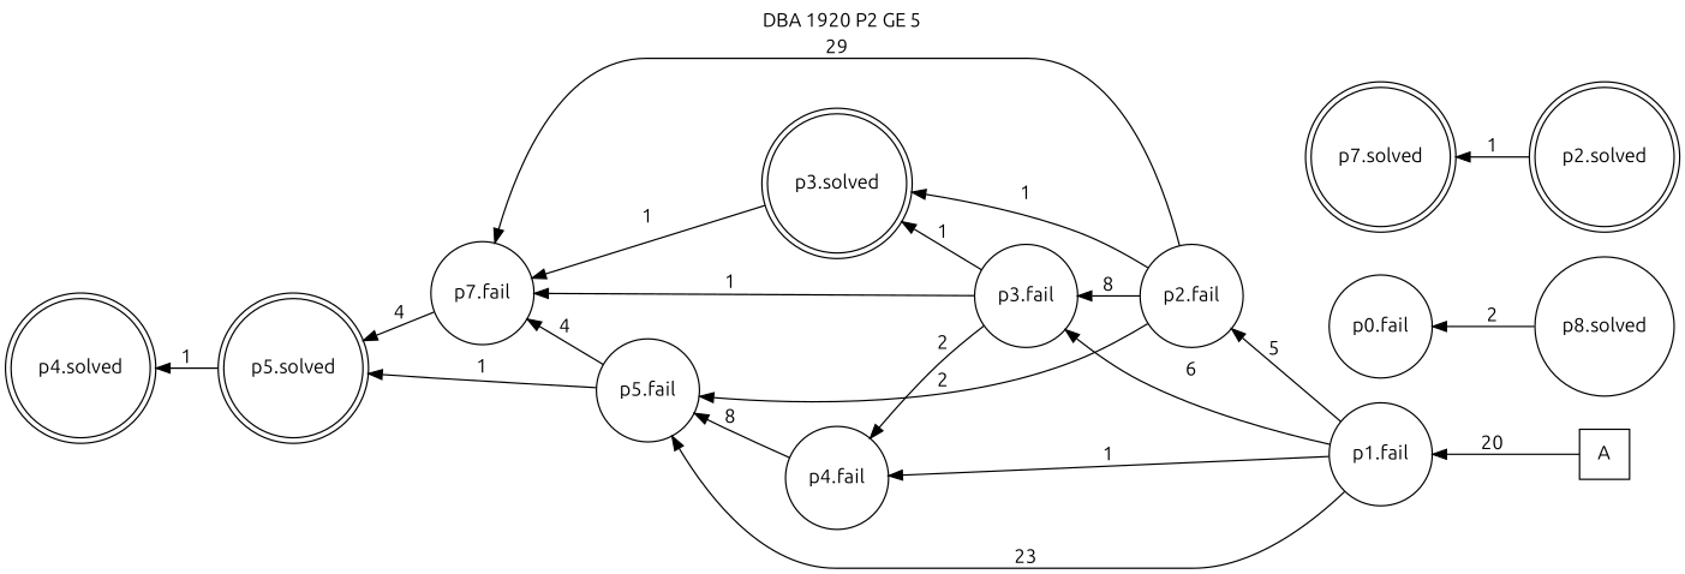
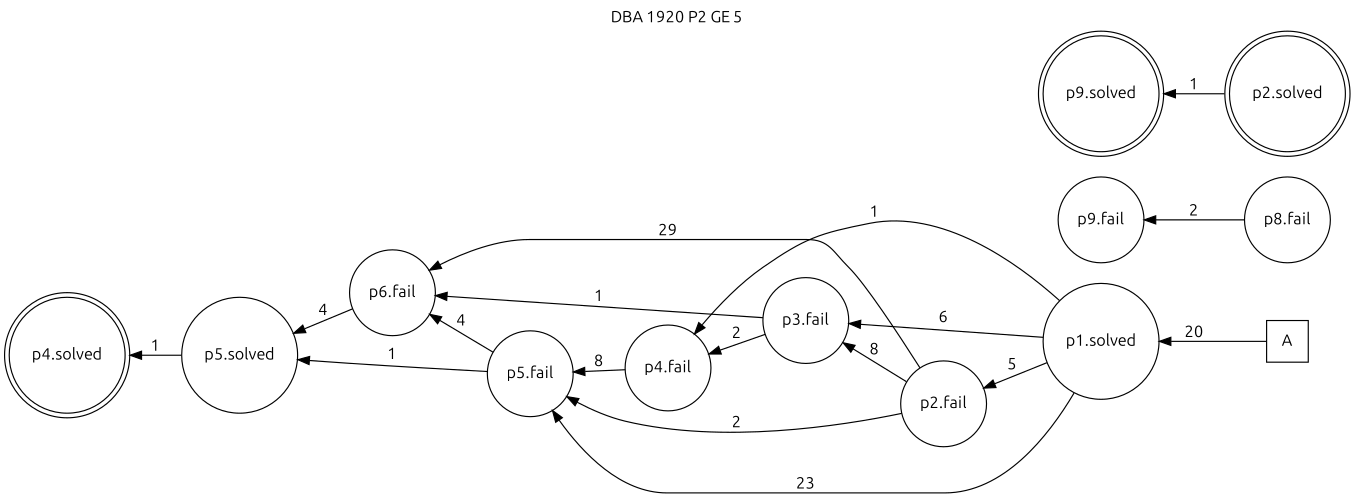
  digraph {
    fontname=Ubuntu
    label=" DBA 1920 P2 GE 5 "
    labelloc=tl
    rankdir=RL
    node [fontname=Ubuntu shape=circle]
    edge [fontname=Ubuntu]
    n1 [label=A shape=square]
-   n2 [label="p1.fail"]
+   n2 [label="p1.solved"]
    n3 [label="p2.fail"]
    n4 [label="p3.fail"]
    n5 [label="p4.fail"]
    n6 [label="p5.fail"]
-   n7 [label="p7.fail"]
-   n8 [label="p3.solved" shape=doublecircle]
-   n9 [label="p5.solved" shape=doublecircle]
+   n7 [label="p6.fail"]
+   n9 [label="p5.solved"]
    n10 [label="p4.solved" shape=doublecircle]
-   n11 [label="p8.solved"]
-   n12 [label="p0.fail"]
+   n11 [label="p8.fail"]
+   n12 [label="p9.fail"]
    n13 [label="p2.solved" shape=doublecircle]
-   n14 [label="p7.solved" shape=doublecircle]
+   n14 [label="p9.solved" shape=doublecircle]
    n1 -> n2 [label=20]
    n2 -> n3 [label=5]
    n2 -> n4 [label=6]
    n2 -> n5 [label=1]
    n2 -> n6 [label=23]
    n3 -> n4 [label=8]
    n3 -> n6 [label=2]
    n3 -> n7 [label=29]
-   n3 -> n8 [label=1]
    n4 -> n5 [label=2]
    n4 -> n7 [label=1]
-   n4 -> n8 [label=1]
    n5 -> n6 [label=8]
    n6 -> n7 [label=4]
    n6 -> n9 [label=1]
    n7 -> n9 [label=4]
-   n8 -> n7 [label=1]
    n9 -> n10 [label=1]
    n11 -> n12 [label=2]
    n13 -> n14 [label=1]
  }
